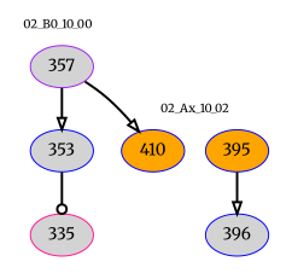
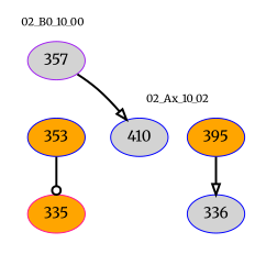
  digraph {
    fontname=Merriweather
    node [color=blue fillcolor=orange fontname=Merriweather style=filled]
    edge [arrowhead=onormal color=black fontname=Merriweather style=bold]
    n1 [label=395]
-   n2 [fillcolor=lightgrey label=396]
-   n3 [label=410]
+   n2 [fillcolor=lightgrey label=336]
+   n3 [fillcolor=lightgrey label=410]
    n4 [color=purple fillcolor=lightgrey label=357]
-   n5 [fillcolor=lightgrey label=353]
-   n6 [color=deeppink fillcolor=lightgrey label=335]
+   n5 [label=353]
+   n6 [color=deeppink label=335]
    subgraph cluster_1 {
      color=white
      fontsize=10
      label="02_Ax_10_02"
      n1
      n2
      n3
    }
    subgraph cluster_2 {
      color=white
      fontsize=10
      label="02_B0_10_00"
      n4
      n5
      n6
    }
    n1 -> n2
    n4 -> n3
-   n4 -> n5
    n5 -> n6 [arrowhead=odot]
  }
